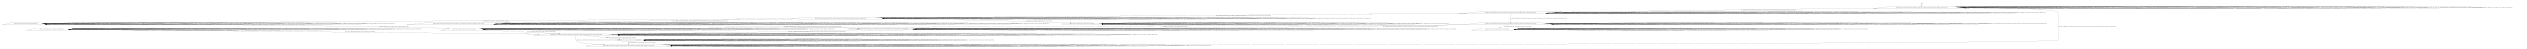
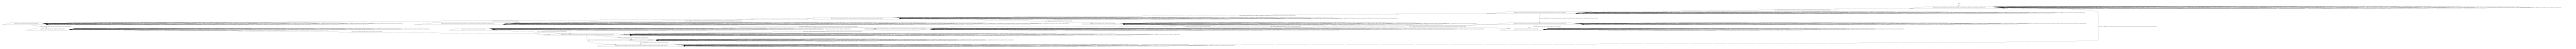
  digraph {
    fontname="Playfair Display"
    node [fontname="Playfair Display" shape=trapezium]
    edge [fontname="Playfair Display" lblstyle="above, sloped"]
    n1 [label="0@[((EUR and COF and not DOL and not TEA and not TON and not CAP) or (EUR and COF and TEA and CAP and TON and not DOL))]"]
    n2 [label="1@[((EUR and COF and not DOL and not TEA and not TON and not CAP) or (EUR and COF and TEA and CAP and TON and not DOL))]" shape=parallelogram]
    n3 [label="2@[((EUR and COF and not DOL and not TEA and not TON and not CAP) or (EUR and COF and TEA and CAP and TON and not DOL))]"]
    n4 [label="3@[((EUR and COF and not DOL and not TEA and not TON and not CAP) or (EUR and COF and TEA and CAP and TON and not DOL))]" shape=house]
    n5 [label="5@[((EUR and COF and not DOL and not TEA and not TON and not CAP) or (EUR and COF and TEA and CAP and TON and not DOL))]" shape=ellipse]
    n6 [label="10@[((EUR and COF and TEA and CAP and TON and not DOL))]" shape=parallelogram]
    n7 [label="11@[((EUR and COF and TEA and CAP and TON and not DOL))]"]
    n8 [label="4@[((EUR and COF and not DOL and not TEA and not TON and not CAP) or (EUR and COF and TEA and CAP and TON and not DOL))]" shape=parallelogram]
    n9 [label="8@[((EUR and COF and TEA and CAP and TON and not DOL))]" shape=house]
    n10 [label="9@[((EUR and COF and TEA and CAP and TON and not DOL))]"]
    n11 [label="6@[((EUR and COF and not DOL and not TEA and not TON and not CAP) or (EUR and COF and TEA and CAP and TON and not DOL))]" shape=house]
    n12 [label="7@[((EUR and COF and not DOL and not TEA and not TON and not CAP) or (EUR and COF and TEA and CAP and TON and not DOL))]" shape=house]
    n13 [label="13@[((EUR and COF and TEA and CAP and TON and not DOL))]" shape=ellipse]
    n14 [label="12@[((EUR and COF and TEA and CAP and TON and not DOL))]" shape=parallelogram]
    n15 [height=0 label=__and0 shape=none width=0]
    n1 -> n1 [label="cap / nok() [((EUR and COF and TEA and CAP and TON and not DOL))]"]
    n1 -> n1 [label="coffee / nok() [((EUR and COF and not DOL and not TEA and not TON and not CAP) or (EUR and COF and TEA and CAP and TON and not DOL))]"]
    n1 -> n1 [label="cup_taken / nok() [((EUR and COF and not DOL and not TEA and not TON and not CAP) or (EUR and COF and TEA and CAP and TON and not DOL))]"]
    n1 -> n1 [label="display_done / nok() [((EUR and COF and not DOL and not TEA and not TON and not CAP) or (EUR and COF and TEA and CAP and TON and not DOL))]"]
    n1 -> n1 [label="no_sugar / nok() [((EUR and COF and not DOL and not TEA and not TON and not CAP) or (EUR and COF and TEA and CAP and TON and not DOL))]"]
    n1 -> n1 [label="pour_coffee / nok() [((EUR and COF and not DOL and not TEA and not TON and not CAP) or (EUR and COF and TEA and CAP and TON and not DOL))]"]
    n1 -> n1 [label="pour_milk / nok() [((EUR and COF and TEA and CAP and TON and not DOL))]"]
    n1 -> n1 [label="pour_sugar / nok() [((EUR and COF and not DOL and not TEA and not TON and not CAP) or (EUR and COF and TEA and CAP and TON and not DOL))]"]
    n1 -> n1 [label="pour_tea / nok() [((EUR and COF and TEA and CAP and TON and not DOL))]"]
    n1 -> n1 [label="ring / nok() [((EUR and COF and TEA and CAP and TON and not DOL))]"]
    n1 -> n1 [label="sugar / nok() [((EUR and COF and not DOL and not TEA and not TON and not CAP) or (EUR and COF and TEA and CAP and TON and not DOL))]"]
    n1 -> n1 [label="tea / nok() [((EUR and COF and TEA and CAP and TON and not DOL))]"]
    n1 -> n2 [label="euro / ok() [((EUR and COF and not DOL and not TEA and not TON and not CAP) or (EUR and COF and TEA and CAP and TON and not DOL))]"]
    n2 -> n2 [label="cap / nok() [((EUR and COF and TEA and CAP and TON and not DOL))]"]
    n2 -> n2 [label="coffee / nok() [((EUR and COF and not DOL and not TEA and not TON and not CAP) or (EUR and COF and TEA and CAP and TON and not DOL))]"]
    n2 -> n2 [label="cup_taken / nok() [((EUR and COF and not DOL and not TEA and not TON and not CAP) or (EUR and COF and TEA and CAP and TON and not DOL))]"]
    n2 -> n2 [label="display_done / nok() [((EUR and COF and not DOL and not TEA and not TON and not CAP) or (EUR and COF and TEA and CAP and TON and not DOL))]"]
    n2 -> n2 [label="euro / nok() [((EUR and COF and not DOL and not TEA and not TON and not CAP) or (EUR and COF and TEA and CAP and TON and not DOL))]"]
    n2 -> n2 [label="pour_coffee / nok() [((EUR and COF and not DOL and not TEA and not TON and not CAP) or (EUR and COF and TEA and CAP and TON and not DOL))]"]
    n2 -> n2 [label="pour_milk / nok() [((EUR and COF and TEA and CAP and TON and not DOL))]"]
    n2 -> n2 [label="pour_sugar / nok() [((EUR and COF and not DOL and not TEA and not TON and not CAP) or (EUR and COF and TEA and CAP and TON and not DOL))]"]
    n2 -> n2 [label="pour_tea / nok() [((EUR and COF and TEA and CAP and TON and not DOL))]"]
    n2 -> n2 [label="ring / nok() [((EUR and COF and TEA and CAP and TON and not DOL))]"]
    n2 -> n2 [label="tea / nok() [((EUR and COF and TEA and CAP and TON and not DOL))]"]
    n2 -> n3 [label="no_sugar / ok() [((EUR and COF and not DOL and not TEA and not TON and not CAP) or (EUR and COF and TEA and CAP and TON and not DOL))]"]
    n2 -> n4 [label="sugar / ok() [((EUR and COF and not DOL and not TEA and not TON and not CAP) or (EUR and COF and TEA and CAP and TON and not DOL))]"]
    n3 -> n3 [label="cup_taken / nok() [((EUR and COF and not DOL and not TEA and not TON and not CAP) or (EUR and COF and TEA and CAP and TON and not DOL))]"]
    n3 -> n3 [label="display_done / nok() [((EUR and COF and not DOL and not TEA and not TON and not CAP) or (EUR and COF and TEA and CAP and TON and not DOL))]"]
    n3 -> n3 [label="euro / nok() [((EUR and COF and not DOL and not TEA and not TON and not CAP) or (EUR and COF and TEA and CAP and TON and not DOL))]"]
    n3 -> n3 [label="no_sugar / nok() [((EUR and COF and not DOL and not TEA and not TON and not CAP) or (EUR and COF and TEA and CAP and TON and not DOL))]"]
    n3 -> n3 [label="pour_coffee / nok() [((EUR and COF and not DOL and not TEA and not TON and not CAP) or (EUR and COF and TEA and CAP and TON and not DOL))]"]
    n3 -> n3 [label="pour_milk / nok() [((EUR and COF and TEA and CAP and TON and not DOL))]"]
    n3 -> n3 [label="pour_sugar / nok() [((EUR and COF and not DOL and not TEA and not TON and not CAP) or (EUR and COF and TEA and CAP and TON and not DOL))]"]
    n3 -> n3 [label="pour_tea / nok() [((EUR and COF and TEA and CAP and TON and not DOL))]"]
    n3 -> n3 [label="ring / nok() [((EUR and COF and TEA and CAP and TON and not DOL))]"]
    n3 -> n3 [label="sugar / void() [((EUR and COF and not DOL and not TEA and not TON and not CAP) or (EUR and COF and TEA and CAP and TON and not DOL))]"]
    n3 -> n5 [label="coffee / ok() [((EUR and COF and not DOL and not TEA and not TON and not CAP) or (EUR and COF and TEA and CAP and TON and not DOL))]"]
    n3 -> n6 [label="cap / ok() [((EUR and COF and TEA and CAP and TON and not DOL))]"]
    n3 -> n7 [label="tea / ok() [((EUR and COF and TEA and CAP and TON and not DOL))]"]
    n4 -> n4 [label="cup_taken / nok() [((EUR and COF and not DOL and not TEA and not TON and not CAP) or (EUR and COF and TEA and CAP and TON and not DOL))]"]
    n4 -> n4 [label="display_done / nok() [((EUR and COF and not DOL and not TEA and not TON and not CAP) or (EUR and COF and TEA and CAP and TON and not DOL))]"]
    n4 -> n4 [label="euro / nok() [((EUR and COF and not DOL and not TEA and not TON and not CAP) or (EUR and COF and TEA and CAP and TON and not DOL))]"]
    n4 -> n4 [label="no_sugar / void() [((EUR and COF and not DOL and not TEA and not TON and not CAP) or (EUR and COF and TEA and CAP and TON and not DOL))]"]
    n4 -> n4 [label="pour_coffee / nok() [((EUR and COF and not DOL and not TEA and not TON and not CAP) or (EUR and COF and TEA and CAP and TON and not DOL))]"]
    n4 -> n4 [label="pour_milk / nok() [((EUR and COF and TEA and CAP and TON and not DOL))]"]
    n4 -> n4 [label="pour_sugar / nok() [((EUR and COF and not DOL and not TEA and not TON and not CAP) or (EUR and COF and TEA and CAP and TON and not DOL))]"]
    n4 -> n4 [label="pour_tea / nok() [((EUR and COF and TEA and CAP and TON and not DOL))]"]
    n4 -> n4 [label="ring / nok() [((EUR and COF and TEA and CAP and TON and not DOL))]"]
    n4 -> n4 [label="sugar / nok() [((EUR and COF and not DOL and not TEA and not TON and not CAP) or (EUR and COF and TEA and CAP and TON and not DOL))]"]
    n4 -> n8 [label="coffee / ok() [((EUR and COF and not DOL and not TEA and not TON and not CAP) or (EUR and COF and TEA and CAP and TON and not DOL))]"]
    n4 -> n9 [label="cap / ok() [((EUR and COF and TEA and CAP and TON and not DOL))]"]
    n4 -> n10 [label="tea / ok() [((EUR and COF and TEA and CAP and TON and not DOL))]"]
    n5 -> n5 [label="cap / void() [((EUR and COF and TEA and CAP and TON and not DOL))]"]
    n5 -> n5 [label="coffee / nok() [((EUR and COF and not DOL and not TEA and not TON and not CAP) or (EUR and COF and TEA and CAP and TON and not DOL))]"]
    n5 -> n5 [label="cup_taken / nok() [((EUR and COF and not DOL and not TEA and not TON and not CAP) or (EUR and COF and TEA and CAP and TON and not DOL))]"]
    n5 -> n5 [label="display_done / nok() [((EUR and COF and not DOL and not TEA and not TON and not CAP) or (EUR and COF and TEA and CAP and TON and not DOL))]"]
    n5 -> n5 [label="euro / nok() [((EUR and COF and not DOL and not TEA and not TON and not CAP) or (EUR and COF and TEA and CAP and TON and not DOL))]"]
    n5 -> n5 [label="no_sugar / nok() [((EUR and COF and not DOL and not TEA and not TON and not CAP) or (EUR and COF and TEA and CAP and TON and not DOL))]"]
    n5 -> n5 [label="pour_milk / nok() [((EUR and COF and TEA and CAP and TON and not DOL))]"]
    n5 -> n5 [label="pour_sugar / nok() [((EUR and COF and not DOL and not TEA and not TON and not CAP) or (EUR and COF and TEA and CAP and TON and not DOL))]"]
    n5 -> n5 [label="pour_tea / nok() [((EUR and COF and TEA and CAP and TON and not DOL))]"]
    n5 -> n5 [label="ring / nok() [((EUR and COF and TEA and CAP and TON and not DOL))]"]
    n5 -> n5 [label="sugar / nok() [((EUR and COF and not DOL and not TEA and not TON and not CAP) or (EUR and COF and TEA and CAP and TON and not DOL))]"]
    n5 -> n5 [label="tea / void() [((EUR and COF and TEA and CAP and TON and not DOL))]"]
    n5 -> n11 [label="pour_coffee / ok() [((EUR and COF and not DOL and not TEA and not TON and not CAP) or (EUR and COF and TEA and CAP and TON and not DOL))]"]
    n6 -> n6 [label="cap / nok() [((EUR and COF and TEA and CAP and TON and not DOL))]"]
    n6 -> n6 [label="coffee / void() [((EUR and COF and TEA and CAP and TON and not DOL))]"]
    n6 -> n6 [label="cup_taken / nok() [((EUR and COF and TEA and CAP and TON and not DOL))]"]
    n6 -> n6 [label="display_done / nok() [((EUR and COF and TEA and CAP and TON and not DOL))]"]
    n6 -> n6 [label="euro / nok() [((EUR and COF and TEA and CAP and TON and not DOL))]"]
    n6 -> n6 [label="no_sugar / nok() [((EUR and COF and TEA and CAP and TON and not DOL))]"]
    n6 -> n6 [label="pour_coffee / nok() [((EUR and COF and TEA and CAP and TON and not DOL))]"]
    n6 -> n6 [label="pour_sugar / nok() [((EUR and COF and TEA and CAP and TON and not DOL))]"]
    n6 -> n6 [label="pour_tea / nok() [((EUR and COF and TEA and CAP and TON and not DOL))]"]
    n6 -> n6 [label="ring / nok() [((EUR and COF and TEA and CAP and TON and not DOL))]"]
    n6 -> n6 [label="sugar / nok() [((EUR and COF and TEA and CAP and TON and not DOL))]"]
    n6 -> n6 [label="tea / void() [((EUR and COF and TEA and CAP and TON and not DOL))]"]
    n7 -> n7 [label="cap / void() [((EUR and COF and TEA and CAP and TON and not DOL))]"]
    n7 -> n7 [label="coffee / void() [((EUR and COF and TEA and CAP and TON and not DOL))]"]
    n7 -> n7 [label="cup_taken / nok() [((EUR and COF and TEA and CAP and TON and not DOL))]"]
    n7 -> n7 [label="display_done / nok() [((EUR and COF and TEA and CAP and TON and not DOL))]"]
    n7 -> n7 [label="euro / nok() [((EUR and COF and TEA and CAP and TON and not DOL))]"]
    n7 -> n7 [label="no_sugar / nok() [((EUR and COF and TEA and CAP and TON and not DOL))]"]
    n7 -> n7 [label="pour_coffee / nok() [((EUR and COF and TEA and CAP and TON and not DOL))]"]
    n7 -> n7 [label="pour_milk / nok() [((EUR and COF and TEA and CAP and TON and not DOL))]"]
    n7 -> n7 [label="pour_sugar / nok() [((EUR and COF and TEA and CAP and TON and not DOL))]"]
    n7 -> n7 [label="ring / nok() [((EUR and COF and TEA and CAP and TON and not DOL))]"]
    n7 -> n7 [label="sugar / nok() [((EUR and COF and TEA and CAP and TON and not DOL))]"]
    n7 -> n7 [label="tea / nok() [((EUR and COF and TEA and CAP and TON and not DOL))]"]
    n7 -> n11 [label="pour_tea / ok() [((EUR and COF and TEA and CAP and TON and not DOL))]"]
    n8 -> n5 [label="pour_sugar / ok() [((EUR and COF and not DOL and not TEA and not TON and not CAP) or (EUR and COF and TEA and CAP and TON and not DOL))]"]
    n8 -> n8 [label="cap / void() [((EUR and COF and TEA and CAP and TON and not DOL))]"]
    n8 -> n8 [label="coffee / nok() [((EUR and COF and not DOL and not TEA and not TON and not CAP) or (EUR and COF and TEA and CAP and TON and not DOL))]"]
    n8 -> n8 [label="cup_taken / nok() [((EUR and COF and not DOL and not TEA and not TON and not CAP) or (EUR and COF and TEA and CAP and TON and not DOL))]"]
    n8 -> n8 [label="display_done / nok() [((EUR and COF and not DOL and not TEA and not TON and not CAP) or (EUR and COF and TEA and CAP and TON and not DOL))]"]
    n8 -> n8 [label="euro / nok() [((EUR and COF and not DOL and not TEA and not TON and not CAP) or (EUR and COF and TEA and CAP and TON and not DOL))]"]
    n8 -> n8 [label="no_sugar / nok() [((EUR and COF and not DOL and not TEA and not TON and not CAP) or (EUR and COF and TEA and CAP and TON and not DOL))]"]
    n8 -> n8 [label="pour_coffee / nok() [((EUR and COF and not DOL and not TEA and not TON and not CAP) or (EUR and COF and TEA and CAP and TON and not DOL))]"]
    n8 -> n8 [label="pour_milk / nok() [((EUR and COF and TEA and CAP and TON and not DOL))]"]
    n8 -> n8 [label="pour_tea / nok() [((EUR and COF and TEA and CAP and TON and not DOL))]"]
    n8 -> n8 [label="ring / nok() [((EUR and COF and TEA and CAP and TON and not DOL))]"]
    n8 -> n8 [label="sugar / nok() [((EUR and COF and not DOL and not TEA and not TON and not CAP) or (EUR and COF and TEA and CAP and TON and not DOL))]"]
    n8 -> n8 [label="tea / void() [((EUR and COF and TEA and CAP and TON and not DOL))]"]
+   n9 -> n6 [label="pour_sugar / ok() [((EUR and COF and TEA and CAP and TON and not DOL))]"]
    n9 -> n9 [label="cap / nok() [((EUR and COF and TEA and CAP and TON and not DOL))]"]
    n9 -> n9 [label="coffee / void() [((EUR and COF and TEA and CAP and TON and not DOL))]"]
    n9 -> n9 [label="cup_taken / nok() [((EUR and COF and TEA and CAP and TON and not DOL))]"]
    n9 -> n9 [label="display_done / nok() [((EUR and COF and TEA and CAP and TON and not DOL))]"]
    n9 -> n9 [label="euro / nok() [((EUR and COF and TEA and CAP and TON and not DOL))]"]
    n9 -> n9 [label="no_sugar / nok() [((EUR and COF and TEA and CAP and TON and not DOL))]"]
    n9 -> n9 [label="pour_coffee / nok() [((EUR and COF and TEA and CAP and TON and not DOL))]"]
    n9 -> n9 [label="pour_milk / nok() [((EUR and COF and TEA and CAP and TON and not DOL))]"]
    n9 -> n9 [label="pour_tea / nok() [((EUR and COF and TEA and CAP and TON and not DOL))]"]
    n9 -> n9 [label="ring / nok() [((EUR and COF and TEA and CAP and TON and not DOL))]"]
    n9 -> n9 [label="sugar / nok() [((EUR and COF and TEA and CAP and TON and not DOL))]"]
    n9 -> n9 [label="tea / void() [((EUR and COF and TEA and CAP and TON and not DOL))]"]
-   n10 -> n7 [label="pour_sugar / ok() [((EUR and COF and TEA and CAP and TON and not DOL))]"]
+   n10 -> n14 [label="pour_sugar / ok() [((EUR and COF and TEA and CAP and TON and not DOL))]"]
    n10 -> n10 [label="cap / void() [((EUR and COF and TEA and CAP and TON and not DOL))]"]
    n10 -> n10 [label="coffee / void() [((EUR and COF and TEA and CAP and TON and not DOL))]"]
    n10 -> n10 [label="cup_taken / nok() [((EUR and COF and TEA and CAP and TON and not DOL))]"]
    n10 -> n10 [label="display_done / nok() [((EUR and COF and TEA and CAP and TON and not DOL))]"]
    n10 -> n10 [label="euro / nok() [((EUR and COF and TEA and CAP and TON and not DOL))]"]
    n10 -> n10 [label="no_sugar / nok() [((EUR and COF and TEA and CAP and TON and not DOL))]"]
    n10 -> n10 [label="pour_coffee / nok() [((EUR and COF and TEA and CAP and TON and not DOL))]"]
    n10 -> n10 [label="pour_milk / nok() [((EUR and COF and TEA and CAP and TON and not DOL))]"]
    n10 -> n10 [label="pour_tea / nok() [((EUR and COF and TEA and CAP and TON and not DOL))]"]
    n10 -> n10 [label="ring / nok() [((EUR and COF and TEA and CAP and TON and not DOL))]"]
    n10 -> n10 [label="sugar / nok() [((EUR and COF and TEA and CAP and TON and not DOL))]"]
    n10 -> n10 [label="tea / nok() [((EUR and COF and TEA and CAP and TON and not DOL))]"]
    n11 -> n11 [label="cap / nok() [((EUR and COF and TEA and CAP and TON and not DOL))]"]
    n11 -> n11 [label="coffee / nok() [((EUR and COF and not DOL and not TEA and not TON and not CAP) or (EUR and COF and TEA and CAP and TON and not DOL))]"]
    n11 -> n11 [label="cup_taken / nok() [((EUR and COF and not DOL and not TEA and not TON and not CAP) or (EUR and COF and TEA and CAP and TON and not DOL))]"]
    n11 -> n11 [label="euro / nok() [((EUR and COF and not DOL and not TEA and not TON and not CAP) or (EUR and COF and TEA and CAP and TON and not DOL))]"]
    n11 -> n11 [label="no_sugar / nok() [((EUR and COF and not DOL and not TEA and not TON and not CAP) or (EUR and COF and TEA and CAP and TON and not DOL))]"]
    n11 -> n11 [label="pour_coffee / nok() [((EUR and COF and not DOL and not TEA and not TON and not CAP) or (EUR and COF and TEA and CAP and TON and not DOL))]"]
    n11 -> n11 [label="pour_milk / nok() [((EUR and COF and TEA and CAP and TON and not DOL))]"]
    n11 -> n11 [label="pour_sugar / nok() [((EUR and COF and not DOL and not TEA and not TON and not CAP) or (EUR and COF and TEA and CAP and TON and not DOL))]"]
    n11 -> n11 [label="pour_tea / nok() [((EUR and COF and TEA and CAP and TON and not DOL))]"]
    n11 -> n11 [label="ring / nok() [((EUR and COF and TEA and CAP and TON and not DOL))]"]
    n11 -> n11 [label="sugar / nok() [((EUR and COF and not DOL and not TEA and not TON and not CAP) or (EUR and COF and TEA and CAP and TON and not DOL))]"]
    n11 -> n11 [label="tea / nok() [((EUR and COF and TEA and CAP and TON and not DOL))]"]
    n11 -> n12 [label="display_done / ok() [((EUR and COF and not DOL and not TEA and not TON and not CAP))]"]
    n11 -> n13 [label="display_done / ok() [((EUR and COF and TEA and CAP and TON and not DOL))]"]
    n12 -> n1 [label="cup_taken / ok() [((EUR and COF and not DOL and not TEA and not TON and not CAP) or (EUR and COF and TEA and CAP and TON and not DOL))]"]
    n12 -> n12 [label="cap / nok() [((EUR and COF and TEA and CAP and TON and not DOL))]"]
    n12 -> n12 [label="coffee / nok() [((EUR and COF and not DOL and not TEA and not TON and not CAP) or (EUR and COF and TEA and CAP and TON and not DOL))]"]
    n12 -> n12 [label="display_done / nok() [((EUR and COF and not DOL and not TEA and not TON and not CAP) or (EUR and COF and TEA and CAP and TON and not DOL))]"]
    n12 -> n12 [label="euro / nok() [((EUR and COF and not DOL and not TEA and not TON and not CAP) or (EUR and COF and TEA and CAP and TON and not DOL))]"]
    n12 -> n12 [label="no_sugar / nok() [((EUR and COF and not DOL and not TEA and not TON and not CAP) or (EUR and COF and TEA and CAP and TON and not DOL))]"]
    n12 -> n12 [label="pour_coffee / nok() [((EUR and COF and not DOL and not TEA and not TON and not CAP) or (EUR and COF and TEA and CAP and TON and not DOL))]"]
    n12 -> n12 [label="pour_milk / nok() [((EUR and COF and TEA and CAP and TON and not DOL))]"]
    n12 -> n12 [label="pour_sugar / nok() [((EUR and COF and not DOL and not TEA and not TON and not CAP) or (EUR and COF and TEA and CAP and TON and not DOL))]"]
    n12 -> n12 [label="pour_tea / nok() [((EUR and COF and TEA and CAP and TON and not DOL))]"]
    n12 -> n12 [label="ring / nok() [((EUR and COF and TEA and CAP and TON and not DOL))]"]
    n12 -> n12 [label="sugar / nok() [((EUR and COF and not DOL and not TEA and not TON and not CAP) or (EUR and COF and TEA and CAP and TON and not DOL))]"]
    n12 -> n12 [label="tea / nok() [((EUR and COF and TEA and CAP and TON and not DOL))]"]
    n13 -> n12 [label="ring / ok() [((EUR and COF and TEA and CAP and TON and not DOL))]"]
    n13 -> n13 [label="cap / nok() [((EUR and COF and TEA and CAP and TON and not DOL))]"]
    n13 -> n13 [label="coffee / nok() [((EUR and COF and TEA and CAP and TON and not DOL))]"]
    n13 -> n13 [label="cup_taken / nok() [((EUR and COF and TEA and CAP and TON and not DOL))]"]
    n13 -> n13 [label="display_done / nok() [((EUR and COF and TEA and CAP and TON and not DOL))]"]
    n13 -> n13 [label="euro / nok() [((EUR and COF and TEA and CAP and TON and not DOL))]"]
    n13 -> n13 [label="no_sugar / nok() [((EUR and COF and TEA and CAP and TON and not DOL))]"]
    n13 -> n13 [label="pour_coffee / nok() [((EUR and COF and TEA and CAP and TON and not DOL))]"]
    n13 -> n13 [label="pour_milk / nok() [((EUR and COF and TEA and CAP and TON and not DOL))]"]
    n13 -> n13 [label="pour_sugar / nok() [((EUR and COF and TEA and CAP and TON and not DOL))]"]
    n13 -> n13 [label="pour_tea / nok() [((EUR and COF and TEA and CAP and TON and not DOL))]"]
    n13 -> n13 [label="sugar / nok() [((EUR and COF and TEA and CAP and TON and not DOL))]"]
    n13 -> n13 [label="tea / nok() [((EUR and COF and TEA and CAP and TON and not DOL))]"]
    n14 -> n11 [label="pour_coffee / ok() [((EUR and COF and TEA and CAP and TON and not DOL))]"]
    n14 -> n14 [label="cap / nok() [((EUR and COF and TEA and CAP and TON and not DOL))]"]
    n14 -> n14 [label="coffee / nok() [((EUR and COF and TEA and CAP and TON and not DOL))]"]
    n14 -> n14 [label="cup_taken / nok() [((EUR and COF and TEA and CAP and TON and not DOL))]"]
    n14 -> n14 [label="display_done / nok() [((EUR and COF and TEA and CAP and TON and not DOL))]"]
    n14 -> n14 [label="euro / nok() [((EUR and COF and TEA and CAP and TON and not DOL))]"]
    n14 -> n14 [label="no_sugar / nok() [((EUR and COF and TEA and CAP and TON and not DOL))]"]
    n14 -> n14 [label="pour_milk / nok() [((EUR and COF and TEA and CAP and TON and not DOL))]"]
    n14 -> n14 [label="pour_sugar / nok() [((EUR and COF and TEA and CAP and TON and not DOL))]"]
    n14 -> n14 [label="pour_tea / nok() [((EUR and COF and TEA and CAP and TON and not DOL))]"]
    n14 -> n14 [label="ring / nok() [((EUR and COF and TEA and CAP and TON and not DOL))]"]
    n14 -> n14 [label="sugar / nok() [((EUR and COF and TEA and CAP and TON and not DOL))]"]
    n14 -> n14 [label="tea / nok() [((EUR and COF and TEA and CAP and TON and not DOL))]"]
    n15 -> n1
  }
